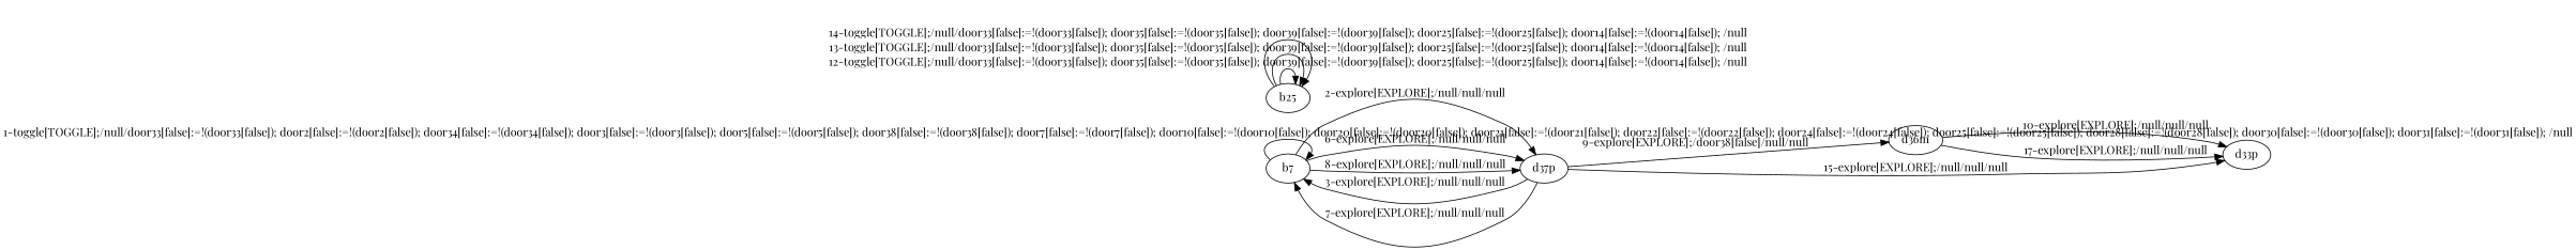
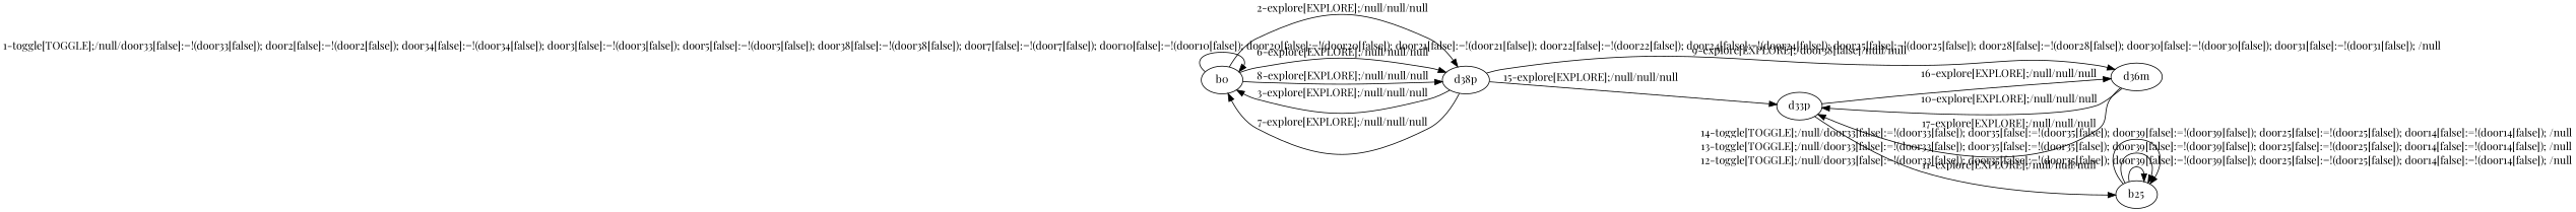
  digraph {
    fontname="Playfair Display"
    rankdir=LR
    node [fontname="Playfair Display"]
    edge [fontname="Playfair Display"]
-   b0 [label=b7]
-   d38p [label=d37p]
+   b0
+   d38p
    n3 [label=d36m]
    d33p
    b25
    b0 -> b0 [label="1-toggle[TOGGLE];/null/door33[false]:=!(door33[false]); door2[false]:=!(door2[false]); door34[false]:=!(door34[false]); door3[false]:=!(door3[false]); door5[false]:=!(door5[false]); door38[false]:=!(door38[false]); door7[false]:=!(door7[false]); door10[false]:=!(door10[false]); door20[false]:=!(door20[false]); door21[false]:=!(door21[false]); door22[false]:=!(door22[false]); door24[false]:=!(door24[false]); door25[false]:=!(door25[false]); door28[false]:=!(door28[false]); door30[false]:=!(door30[false]); door31[false]:=!(door31[false]); /null"]
    b0 -> d38p [label="2-explore[EXPLORE];/null/null/null"]
    b0 -> d38p [label="6-explore[EXPLORE];/null/null/null"]
    b0 -> d38p [label="8-explore[EXPLORE];/null/null/null"]
    d38p -> b0 [label="3-explore[EXPLORE];/null/null/null"]
    d38p -> b0 [label="7-explore[EXPLORE];/null/null/null"]
    d38p -> n3 [label="9-explore[EXPLORE];/door38[false]/null/null"]
    d38p -> d33p [label="15-explore[EXPLORE];/null/null/null"]
    n3 -> d33p [label="10-explore[EXPLORE];/null/null/null"]
    n3 -> d33p [label="17-explore[EXPLORE];/null/null/null"]
+   d33p -> n3 [label="16-explore[EXPLORE];/null/null/null"]
+   d33p -> b25 [label="11-explore[EXPLORE];/null/null/null"]
    b25 -> b25 [label="12-toggle[TOGGLE];/null/door33[false]:=!(door33[false]); door35[false]:=!(door35[false]); door39[false]:=!(door39[false]); door25[false]:=!(door25[false]); door14[false]:=!(door14[false]); /null"]
    b25 -> b25 [label="13-toggle[TOGGLE];/null/door33[false]:=!(door33[false]); door35[false]:=!(door35[false]); door39[false]:=!(door39[false]); door25[false]:=!(door25[false]); door14[false]:=!(door14[false]); /null"]
    b25 -> b25 [label="14-toggle[TOGGLE];/null/door33[false]:=!(door33[false]); door35[false]:=!(door35[false]); door39[false]:=!(door39[false]); door25[false]:=!(door25[false]); door14[false]:=!(door14[false]); /null"]
  }
